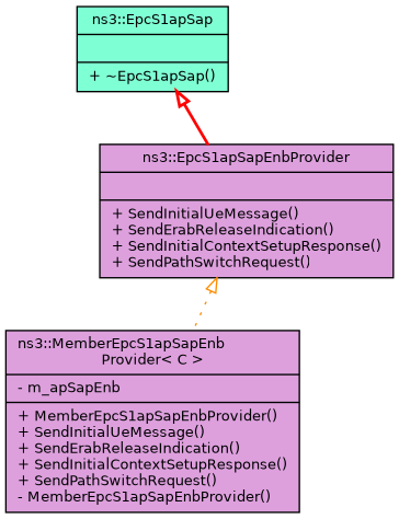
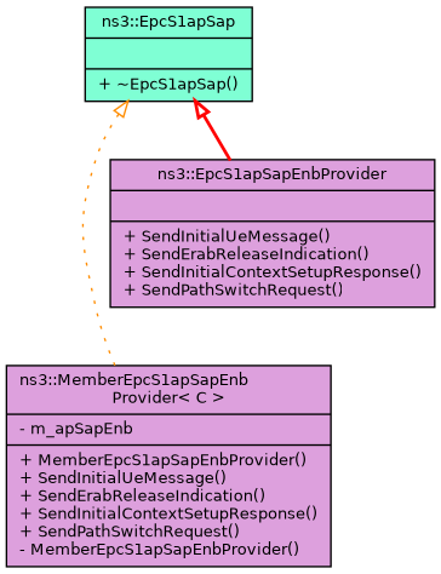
  digraph {
    node [color=black fillcolor=plum fontname=Helvetica fontsize=10 shape=record style=filled]
    edge [arrowtail=onormal dir=back fontname=Helvetica fontsize=10 labelfontname=Helvetica labelfontsize=10]
    n1 [fontcolor=black height=0.2 label="{ns3::MemberEpcS1apSapEnb\lProvider\< C \>\n|- m_apSapEnb\l|+ MemberEpcS1apSapEnbProvider()\l+ SendInitialUeMessage()\l+ SendErabReleaseIndication()\l+ SendInitialContextSetupResponse()\l+ SendPathSwitchRequest()\l- MemberEpcS1apSapEnbProvider()\l}" width=0.4]
    n2 [height=0.2 label="{ns3::EpcS1apSapEnbProvider\n||+ SendInitialUeMessage()\l+ SendErabReleaseIndication()\l+ SendInitialContextSetupResponse()\l+ SendPathSwitchRequest()\l}" width=0.4]
    n3 [fillcolor=aquamarine height=0.2 label="{ns3::EpcS1apSap\n||+ ~EpcS1apSap()\l}" width=0.4]
-   n2 -> n1 [color=darkorange style=dotted]
+   n3 -> n1 [color=darkorange style=dotted]
    n3 -> n2 [color=red style=bold]
  }
